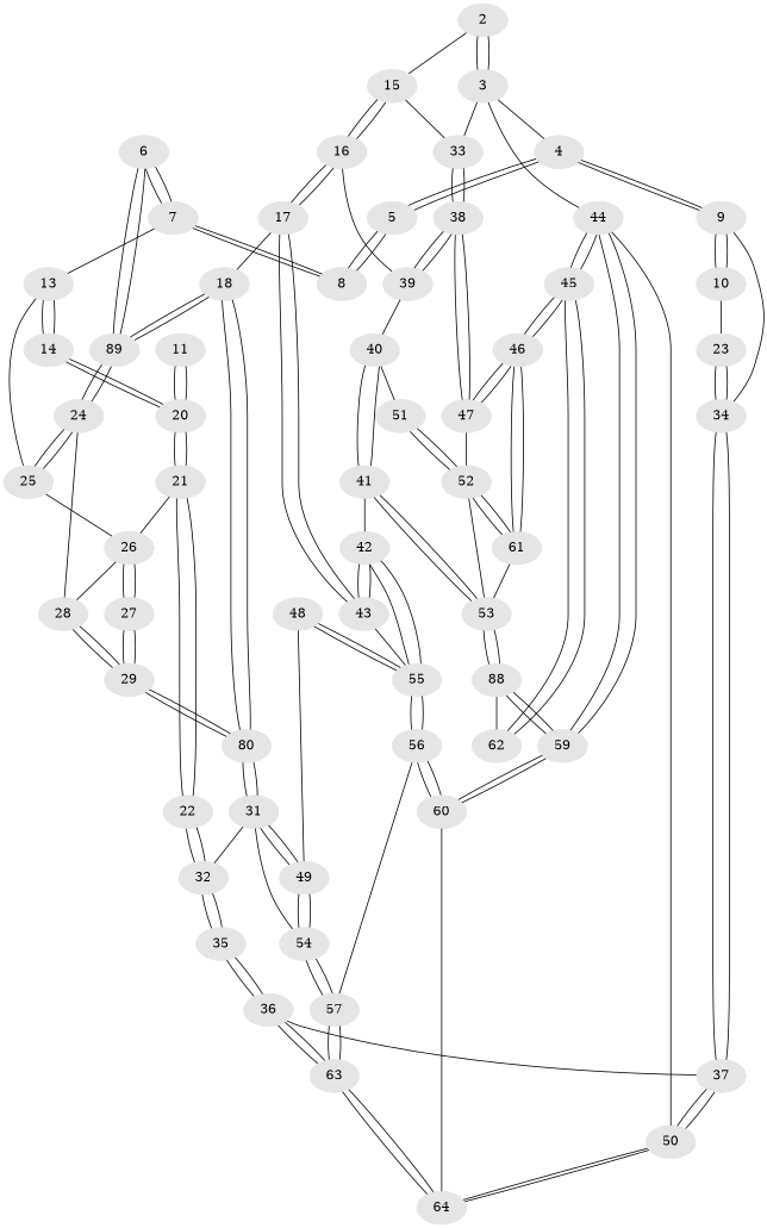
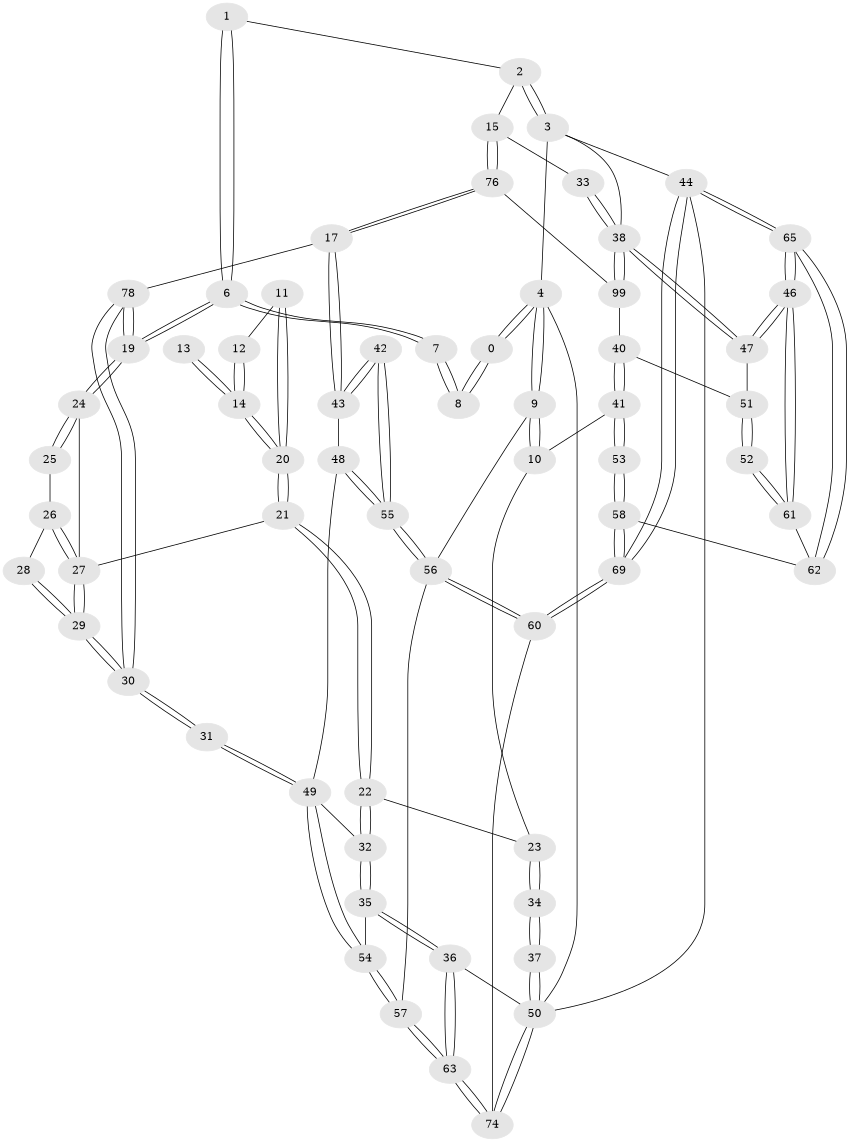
  graph {
    node [color=gray90 style=filled]
+   1
    2
    6
    3
    15
    7
-   19 [label=89]
+   19
    4
    33
    44
-   16
-   5
+   16 [label=76]
+   5 [label=0]
    9
    50
    38
-   45
-   59
+   45 [label=65]
+   59 [label=69]
    8
    10
    34
-   64
+   64 [label=74]
    13
    24
    14
    25
    23
    37
    11
+   12
    20
    21
    26
    17
-   39
-   18
+   39 [label=99]
+   18 [label=78]
    43
    40
-   30 [label=80]
+   30
    48
    31
    28
    22
    27
    32
    29
    35
    49
    54
    36
    47
    63
    57
    51
    41
    42
    53
    52
    55
-   58 [label=88]
+   58
    56
    46
    62
    60
    61
+   1 -- 2
+   1 -- 6
+   1 -- 6
    2 -- 3
    2 -- 3
    2 -- 15
    6 -- 7
    6 -- 7
    6 -- 19
    6 -- 19
    3 -- 4
-   3 -- 33
+   3 -- 38
    3 -- 44
    15 -- 33
    15 -- 16
    15 -- 16
    7 -- 8
    7 -- 8
-   7 -- 13
    19 -- 24
    19 -- 24
    4 -- 5
    4 -- 5
    4 -- 9
    4 -- 9
+   4 -- 50
    33 -- 38
    33 -- 38
    44 -- 50
    44 -- 45
    44 -- 45
    44 -- 59
    44 -- 59
    16 -- 17
    16 -- 17
    16 -- 39
    5 -- 8
    5 -- 8
    9 -- 10
    9 -- 10
-   9 -- 34
+   9 -- 56
    50 -- 64
    50 -- 64
    38 -- 39
    38 -- 39
    38 -- 47
    38 -- 47
    45 -- 46
    45 -- 46
    45 -- 62
    45 -- 62
    59 -- 60
    59 -- 60
    10 -- 23
    34 -- 37
    34 -- 37
    13 -- 14
    13 -- 14
-   13 -- 25
    24 -- 25
    24 -- 25
-   24 -- 28
+   24 -- 27
    14 -- 20
    14 -- 20
    25 -- 26
    23 -- 34
    23 -- 34
    37 -- 50
    37 -- 50
+   11 -- 12
    11 -- 20
    11 -- 20
+   12 -- 14
+   12 -- 14
    20 -- 21
    20 -- 21
    21 -- 22
    21 -- 22
-   21 -- 26
+   21 -- 27
    26 -- 28
    26 -- 27
    26 -- 27
    17 -- 18
    17 -- 43
    17 -- 43
    39 -- 40
    18 -- 19
    18 -- 19
    18 -- 30
    18 -- 30
-   43 -- 55
+   43 -- 48
    40 -- 51
    40 -- 41
    40 -- 41
    30 -- 31
    30 -- 31
    48 -- 49
    48 -- 55
    48 -- 55
-   31 -- 32
+   49 -- 32
    31 -- 49
    31 -- 49
    28 -- 29
    28 -- 29
+   22 -- 23
    22 -- 32
    22 -- 32
    27 -- 29
    27 -- 29
    32 -- 35
    32 -- 35
    29 -- 30
    29 -- 30
-   31 -- 54
+   35 -- 54
    35 -- 36
    35 -- 36
    49 -- 54
    49 -- 54
    54 -- 57
    54 -- 57
-   36 -- 37
+   36 -- 50
    36 -- 63
    36 -- 63
-   47 -- 52
+   47 -- 51
    63 -- 64
    63 -- 64
    57 -- 63
    57 -- 63
    51 -- 52
    51 -- 52
-   41 -- 42
+   41 -- 10
    41 -- 53
    41 -- 53
    42 -- 43
    42 -- 43
    42 -- 55
    42 -- 55
    53 -- 58
    53 -- 58
-   52 -- 53
    52 -- 61
    52 -- 61
    55 -- 56
    55 -- 56
    58 -- 59
    58 -- 59
    58 -- 62
    56 -- 57
    56 -- 60
    56 -- 60
    46 -- 47
    46 -- 47
    46 -- 61
    46 -- 61
    60 -- 64
-   61 -- 53
+   61 -- 62
  }
